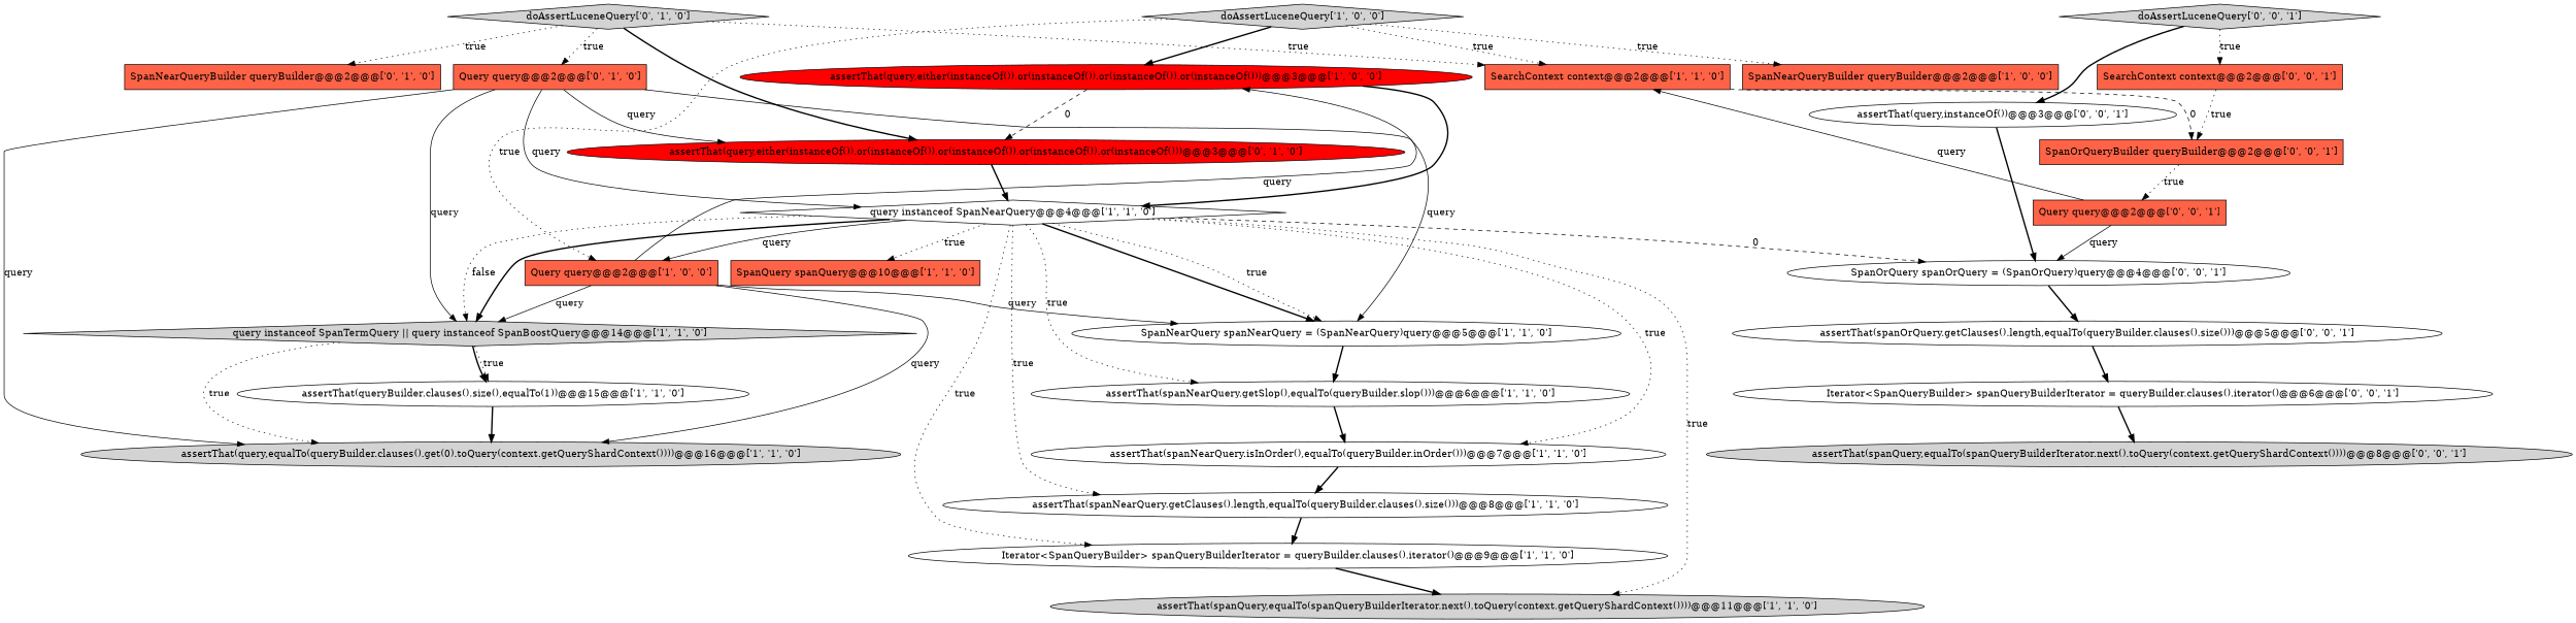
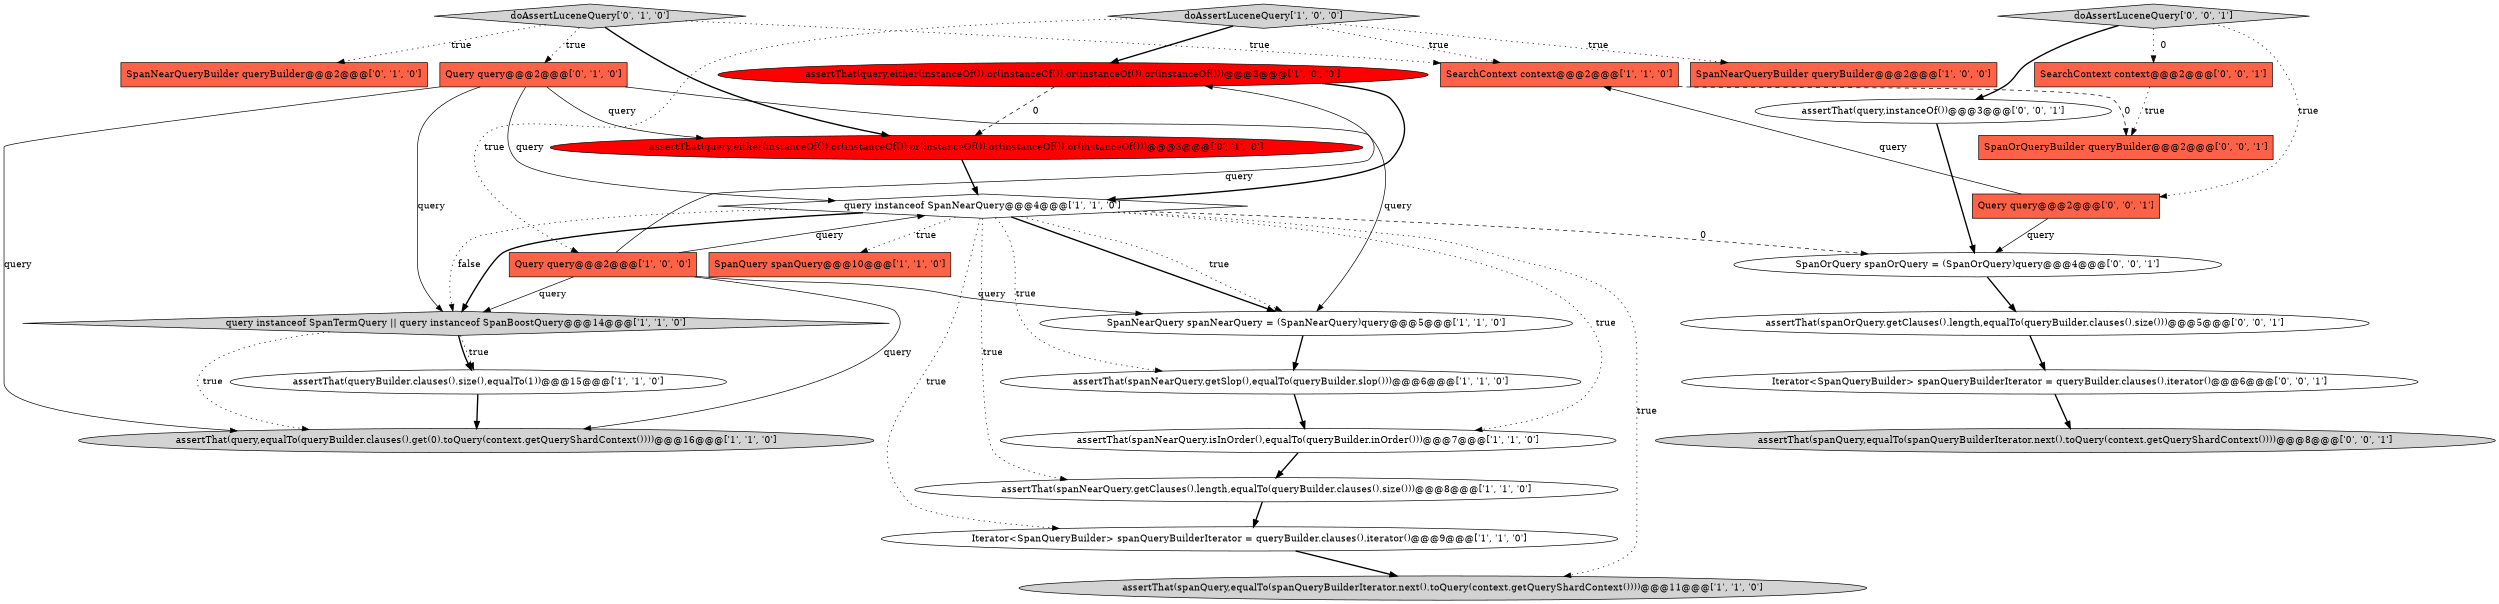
  digraph {
    node [fillcolor=white shape=ellipse style=filled]
    edge [style=dotted]
    n1 [fillcolor=tomato label="SpanNearQueryBuilder queryBuilder@@@2@@@['1', '0', '0']" shape=box]
    n2 [label="assertThat(spanOrQuery.getClauses().length,equalTo(queryBuilder.clauses().size()))@@@5@@@['0', '0', '1']"]
    n3 [label="Iterator<SpanQueryBuilder> spanQueryBuilderIterator = queryBuilder.clauses().iterator()@@@6@@@['0', '0', '1']"]
    n4 [fillcolor=lightgray label="assertThat(spanQuery,equalTo(spanQueryBuilderIterator.next().toQuery(context.getQueryShardContext())))@@@8@@@['0', '0', '1']"]
    n5 [label="SpanOrQuery spanOrQuery = (SpanOrQuery)query@@@4@@@['0', '0', '1']"]
    n6 [fillcolor=red label="assertThat(query,either(instanceOf()).or(instanceOf()).or(instanceOf()).or(instanceOf()))@@@3@@@['1', '0', '0']"]
    n7 [fillcolor=red label="assertThat(query,either(instanceOf()).or(instanceOf()).or(instanceOf()).or(instanceOf()).or(instanceOf()))@@@3@@@['0', '1', '0']"]
    n8 [label="query instanceof SpanNearQuery@@@4@@@['1', '1', '0']" shape=diamond]
    n9 [label="assertThat(spanNearQuery.getClauses().length,equalTo(queryBuilder.clauses().size()))@@@8@@@['1', '1', '0']"]
    n10 [label="Iterator<SpanQueryBuilder> spanQueryBuilderIterator = queryBuilder.clauses().iterator()@@@9@@@['1', '1', '0']"]
    n11 [fillcolor=lightgray label="query instanceof SpanTermQuery || query instanceof SpanBoostQuery@@@14@@@['1', '1', '0']" shape=diamond]
    n12 [label="assertThat(spanNearQuery.isInOrder(),equalTo(queryBuilder.inOrder()))@@@7@@@['1', '1', '0']"]
    n13 [label="SpanNearQuery spanNearQuery = (SpanNearQuery)query@@@5@@@['1', '1', '0']"]
    n14 [label="assertThat(spanNearQuery.getSlop(),equalTo(queryBuilder.slop()))@@@6@@@['1', '1', '0']"]
    n15 [fillcolor=lightgray label="assertThat(spanQuery,equalTo(spanQueryBuilderIterator.next().toQuery(context.getQueryShardContext())))@@@11@@@['1', '1', '0']"]
    n16 [fillcolor=tomato label="SpanQuery spanQuery@@@10@@@['1', '1', '0']" shape=box]
    n17 [fillcolor=lightgray label="assertThat(query,equalTo(queryBuilder.clauses().get(0).toQuery(context.getQueryShardContext())))@@@16@@@['1', '1', '0']"]
    n18 [label="assertThat(queryBuilder.clauses().size(),equalTo(1))@@@15@@@['1', '1', '0']"]
    n19 [fillcolor=tomato label="SpanNearQueryBuilder queryBuilder@@@2@@@['0', '1', '0']" shape=box]
    n20 [fillcolor=tomato label="SearchContext context@@@2@@@['0', '0', '1']" shape=box]
    n21 [fillcolor=tomato label="SpanOrQueryBuilder queryBuilder@@@2@@@['0', '0', '1']" shape=box]
    n22 [fillcolor=lightgray label="doAssertLuceneQuery['1', '0', '0']" shape=diamond]
    n23 [fillcolor=tomato label="Query query@@@2@@@['1', '0', '0']" shape=box]
    n24 [fillcolor=tomato label="SearchContext context@@@2@@@['1', '1', '0']" shape=box]
    n25 [fillcolor=tomato label="Query query@@@2@@@['0', '0', '1']" shape=box]
    n26 [label="assertThat(query,instanceOf())@@@3@@@['0', '0', '1']"]
    n27 [fillcolor=lightgray label="doAssertLuceneQuery['0', '0', '1']" shape=diamond]
    n28 [fillcolor=lightgray label="doAssertLuceneQuery['0', '1', '0']" shape=diamond]
    n29 [fillcolor=tomato label="Query query@@@2@@@['0', '1', '0']" shape=box]
    n2 -> n3 [style=bold]
    n3 -> n4 [style=bold]
    n5 -> n2 [style=bold]
    n6 -> n7 [label=0 style=dashed]
    n6 -> n8 [style=bold]
    n7 -> n8 [style=bold]
    n8 -> n5 [label=0 style=dashed]
    n8 -> n9 [label=true]
    n8 -> n10 [label=true]
    n8 -> n11 [label=false]
    n8 -> n11 [style=bold]
    n8 -> n12 [label=true]
    n8 -> n13 [style=bold]
    n8 -> n13 [label=true]
    n8 -> n14 [label=true]
    n8 -> n15 [label=true]
    n8 -> n16 [label=true]
    n9 -> n10 [style=bold]
    n10 -> n15 [style=bold]
    n11 -> n17 [label=true]
    n11 -> n18 [label=true]
    n11 -> n18 [style=bold]
    n12 -> n9 [style=bold]
    n13 -> n14 [style=bold]
    n14 -> n12 [style=bold]
    n18 -> n17 [style=bold]
    n20 -> n21 [label=true]
    n22 -> n1 [label=true]
    n22 -> n6 [style=bold]
    n22 -> n23 [label=true]
    n22 -> n24 [label=true]
    n23 -> n6 [label=query style=solid]
-   n8 -> n23 [label=query style=solid]
+   n23 -> n8 [label=query style=solid]
    n23 -> n11 [label=query style=solid]
    n23 -> n13 [label=query style=solid]
    n23 -> n17 [label=query style=solid]
    n24 -> n21 [label=0 style=dashed]
    n25 -> n5 [label=query style=solid]
    n25 -> n24 [label=query style=solid]
    n26 -> n5 [style=bold]
-   n27 -> n20 [label=true]
-   n21 -> n25 [label=true]
+   n27 -> n20 [label=0]
+   n27 -> n25 [label=true]
    n27 -> n26 [style=bold]
    n28 -> n7 [style=bold]
    n28 -> n19 [label=true]
    n28 -> n24 [label=true]
    n28 -> n29 [label=true]
    n29 -> n7 [label=query style=solid]
    n29 -> n8 [label=query style=solid]
    n29 -> n11 [label=query style=solid]
    n29 -> n13 [label=query style=solid]
    n29 -> n17 [label=query style=solid]
  }
